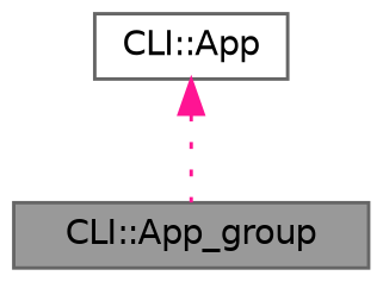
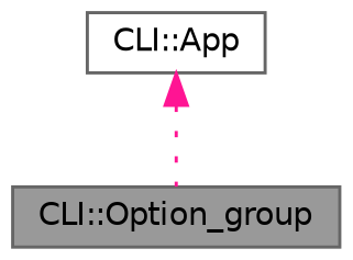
  digraph {
    node [color=gray40 fontname=Helvetica fontsize=10 shape=box style=filled]
-   n1 [fillcolor=grey60 fontcolor=black height=0.2 label="CLI::App_group" width=0.4]
+   n1 [fillcolor=grey60 fontcolor=black height=0.2 label="CLI::Option_group" width=0.4]
    n2 [fillcolor=white height=0.2 label="CLI::App" width=0.4]
    n2 -> n1 [color=deeppink dir=back fontname=Helvetica fontsize=10 labelfontname=Helvetica labelfontsize=10 style=dotted]
  }
